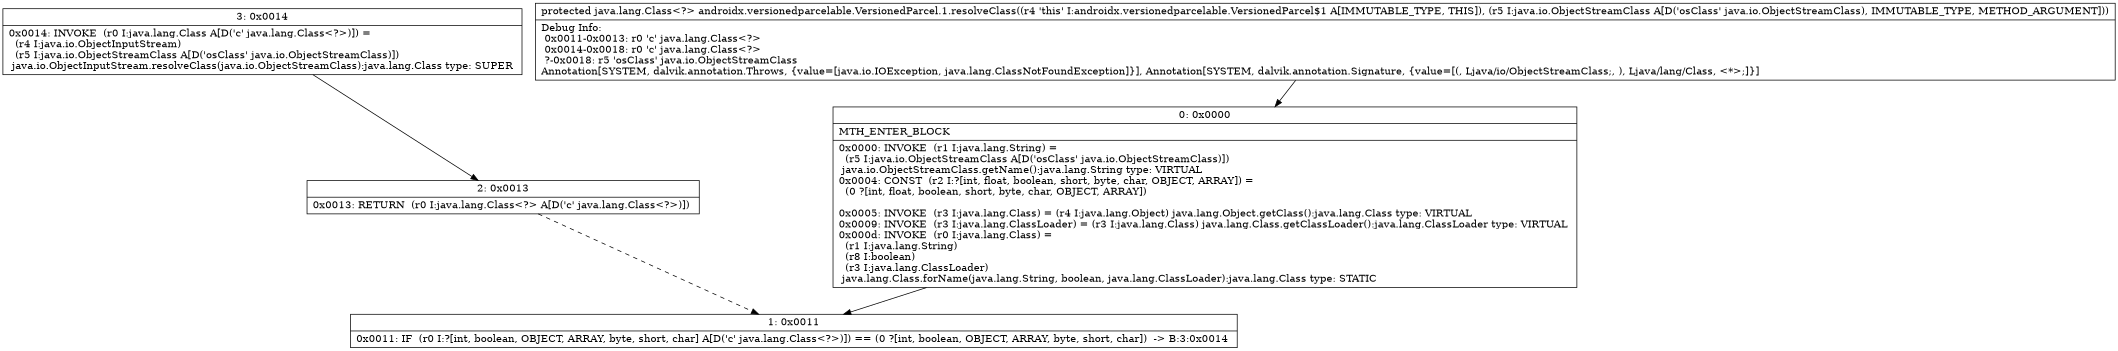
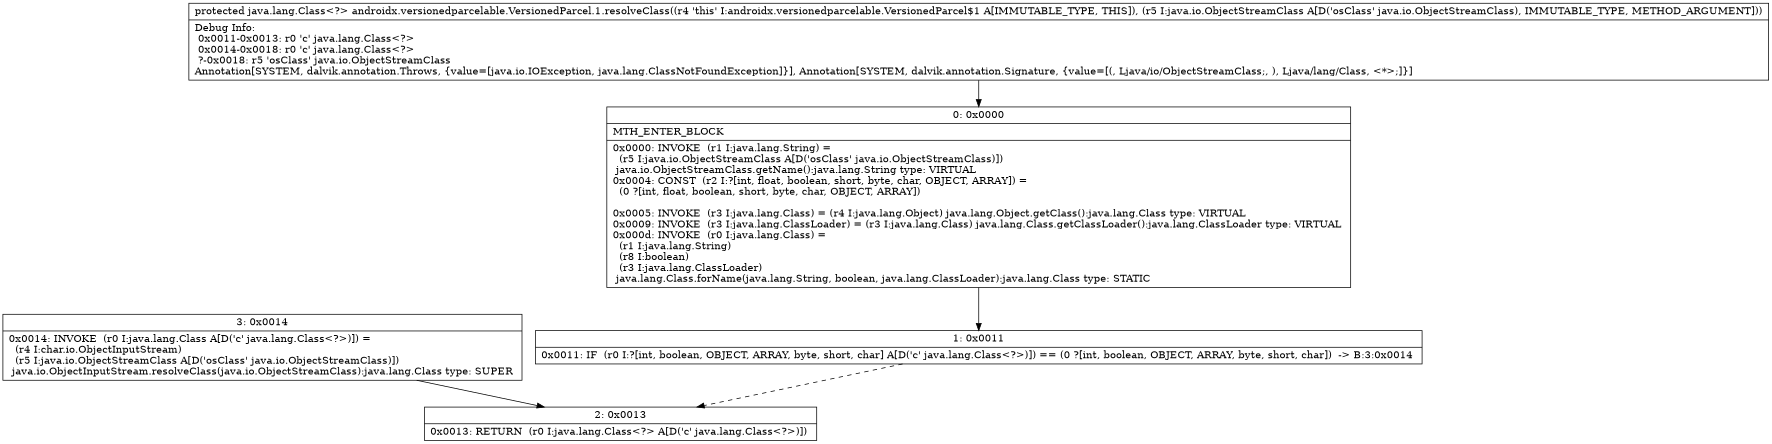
  digraph {
    node [shape=record]
    n1 [label="{0\:\ 0x0000|MTH_ENTER_BLOCK\l|0x0000: INVOKE  (r1 I:java.lang.String) = \l  (r5 I:java.io.ObjectStreamClass A[D('osClass' java.io.ObjectStreamClass)])\l java.io.ObjectStreamClass.getName():java.lang.String type: VIRTUAL \l0x0004: CONST  (r2 I:?[int, float, boolean, short, byte, char, OBJECT, ARRAY]) = \l  (0 ?[int, float, boolean, short, byte, char, OBJECT, ARRAY])\l \l0x0005: INVOKE  (r3 I:java.lang.Class) = (r4 I:java.lang.Object) java.lang.Object.getClass():java.lang.Class type: VIRTUAL \l0x0009: INVOKE  (r3 I:java.lang.ClassLoader) = (r3 I:java.lang.Class) java.lang.Class.getClassLoader():java.lang.ClassLoader type: VIRTUAL \l0x000d: INVOKE  (r0 I:java.lang.Class) = \l  (r1 I:java.lang.String)\l  (r8 I:boolean)\l  (r3 I:java.lang.ClassLoader)\l java.lang.Class.forName(java.lang.String, boolean, java.lang.ClassLoader):java.lang.Class type: STATIC \l}"]
    n2 [label="{1\:\ 0x0011|0x0011: IF  (r0 I:?[int, boolean, OBJECT, ARRAY, byte, short, char] A[D('c' java.lang.Class\<?\>)]) == (0 ?[int, boolean, OBJECT, ARRAY, byte, short, char])  \-\> B:3:0x0014 \l}"]
    n3 [label="{2\:\ 0x0013|0x0013: RETURN  (r0 I:java.lang.Class\<?\> A[D('c' java.lang.Class\<?\>)]) \l}"]
-   n4 [label="{3\:\ 0x0014|0x0014: INVOKE  (r0 I:java.lang.Class A[D('c' java.lang.Class\<?\>)]) = \l  (r4 I:java.io.ObjectInputStream)\l  (r5 I:java.io.ObjectStreamClass A[D('osClass' java.io.ObjectStreamClass)])\l java.io.ObjectInputStream.resolveClass(java.io.ObjectStreamClass):java.lang.Class type: SUPER \l}"]
+   n4 [label="{3\:\ 0x0014|0x0014: INVOKE  (r0 I:java.lang.Class A[D('c' java.lang.Class\<?\>)]) = \l  (r4 I:char.io.ObjectInputStream)\l  (r5 I:java.io.ObjectStreamClass A[D('osClass' java.io.ObjectStreamClass)])\l java.io.ObjectInputStream.resolveClass(java.io.ObjectStreamClass):java.lang.Class type: SUPER \l}"]
    n5 [label="{protected java.lang.Class\<?\> androidx.versionedparcelable.VersionedParcel.1.resolveClass((r4 'this' I:androidx.versionedparcelable.VersionedParcel$1 A[IMMUTABLE_TYPE, THIS]), (r5 I:java.io.ObjectStreamClass A[D('osClass' java.io.ObjectStreamClass), IMMUTABLE_TYPE, METHOD_ARGUMENT]))  | Debug Info:\l  0x0011\-0x0013: r0 'c' java.lang.Class\<?\>\l  0x0014\-0x0018: r0 'c' java.lang.Class\<?\>\l  ?\-0x0018: r5 'osClass' java.io.ObjectStreamClass\lAnnotation[SYSTEM, dalvik.annotation.Throws, \{value=[java.io.IOException, java.lang.ClassNotFoundException]\}], Annotation[SYSTEM, dalvik.annotation.Signature, \{value=[(, Ljava\/io\/ObjectStreamClass;, ), Ljava\/lang\/Class, \<*\>;]\}]\l}"]
    n1 -> n2
-   n3 -> n2 [style=dashed]
+   n2 -> n3 [style=dashed]
    n4 -> n3
    n5 -> n1
  }
